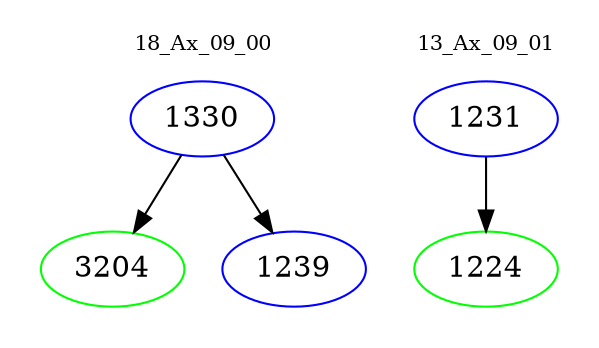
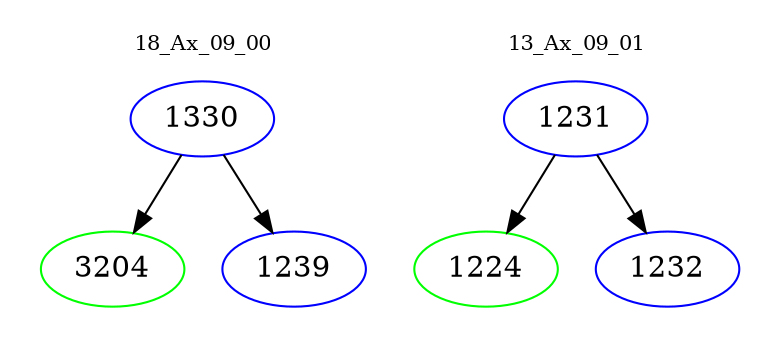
  digraph {
    node [color=blue]
    edge [color=black]
    n1 [label=1330]
    n2 [color=green label=3204]
    n3 [label=1239]
    n4 [label=1231]
    n5 [color=green label=1224]
+   n6 [label=1232]
    subgraph cluster_1 {
      color=white
      fontsize=10
      label="18_Ax_09_00"
      n1
      n2
      n3
    }
    subgraph cluster_2 {
      color=white
      fontsize=10
      label="13_Ax_09_01"
      n4
      n5
+     n6
    }
    n1 -> n2
    n1 -> n3
    n4 -> n5
+   n4 -> n6
  }
